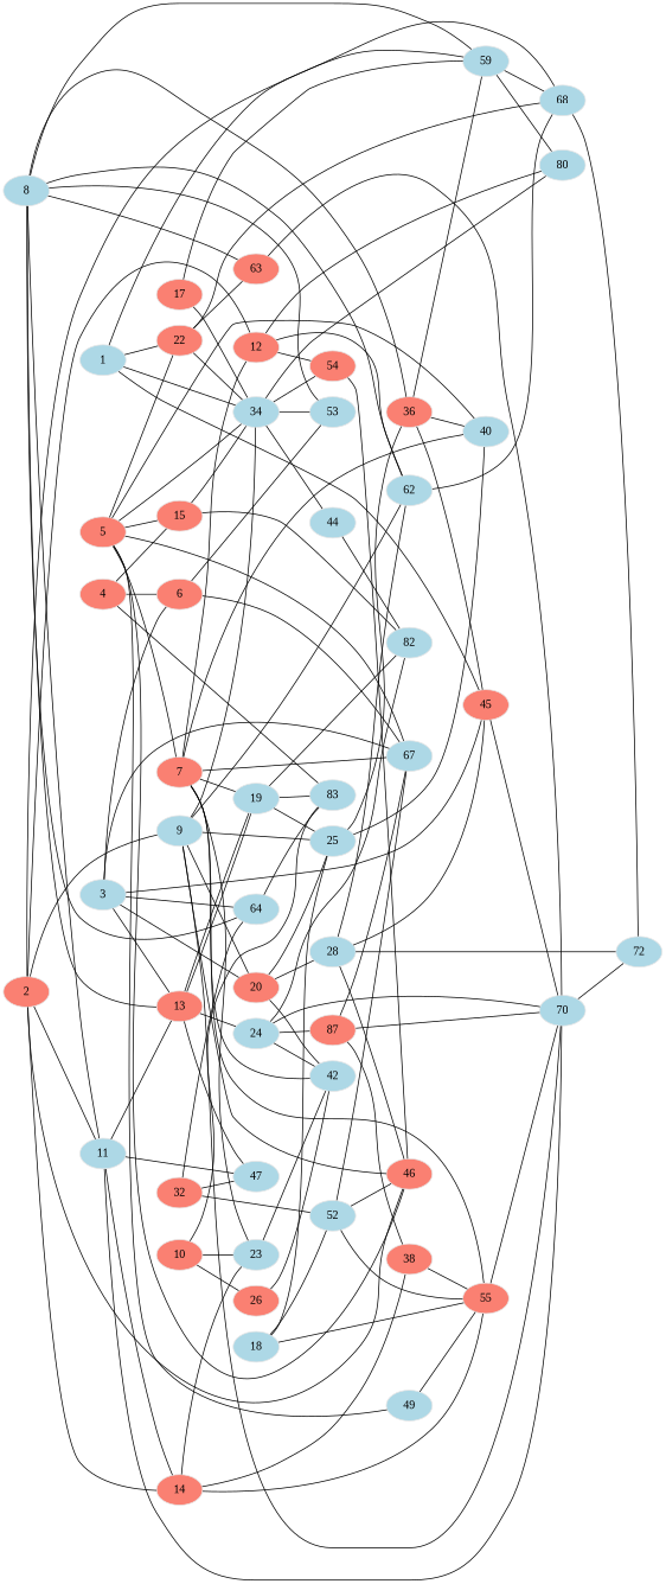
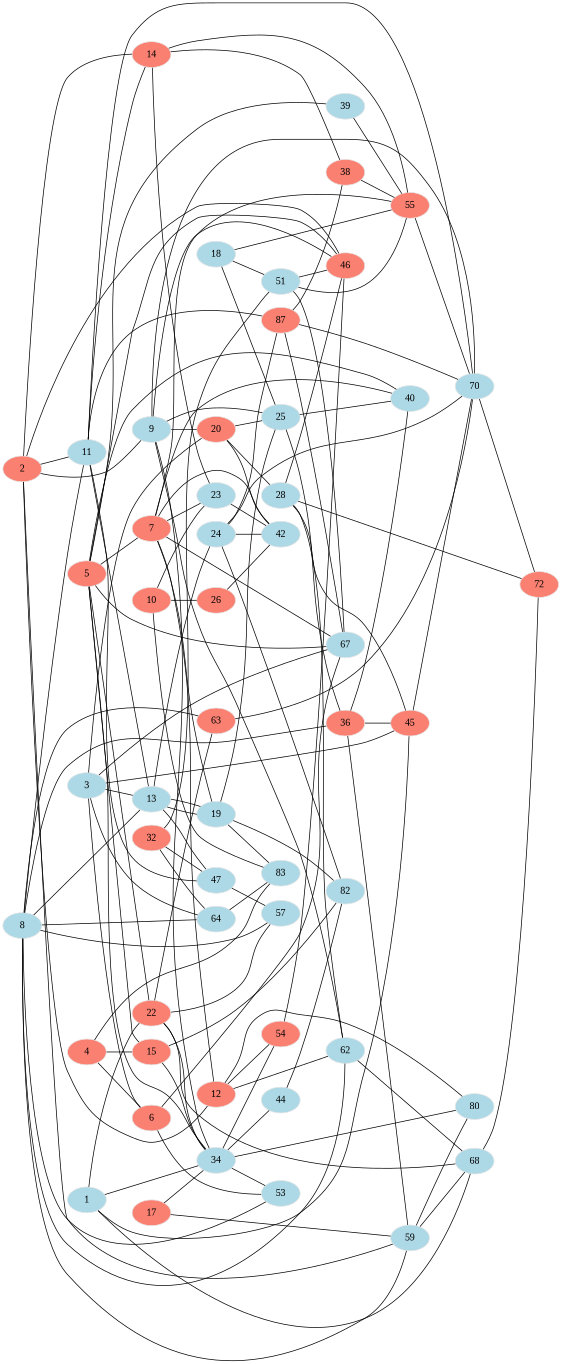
  graph {
    fontname="Liberation Serif"
    rankdir=LR
    node [color=gray90 fillcolor=lightblue fontname="Liberation Serif" style=filled]
    edge [fontname="Liberation Serif"]
    1 [super="+21"]
    22 [fillcolor=salmon super="+41"]
    34 [super="+69"]
    45 [fillcolor=salmon super="+79"]
    68
+   57
    63 [fillcolor=salmon]
    53
    54 [fillcolor=salmon]
    80
    44
    70 [super="+81"]
-   72
+   72 [fillcolor=salmon]
    2 [fillcolor=salmon super="+56"]
    9 [super="+43"]
    11 [super="+78"]
    12 [fillcolor=salmon super="+16"]
    14 [fillcolor=salmon super="+31"]
    59 [super="+71"]
    n20 [fillcolor=salmon label=46 super="+84"]
    20 [fillcolor=salmon super="+51"]
    62 [super="+87"]
    25 [super="+50"]
-   13 [fillcolor=salmon super="+49"]
+   13 [super="+49"]
    n25 [fillcolor=salmon label=87 super="+37"]
    47 [super="+58"]
    23 [super="+33"]
    55 [fillcolor=salmon]
    38 [fillcolor=salmon]
    6 [fillcolor=salmon super="+35"]
    67 [super="+74"]
    3
    64 [super="+77"]
    19
    24 [super="+65"]
    42 [super="+46"]
    28 [super="+75"]
    n38 [label=83]
    4 [fillcolor=salmon]
    15 [fillcolor=salmon super="+48"]
    82 [super="+85"]
    5 [fillcolor=salmon super="+30"]
    7 [fillcolor=salmon super="+29"]
-   39 [label=49]
+   39
    40 [super="+76"]
    8 [super="+73"]
    36 [fillcolor=salmon super="+60"]
    10 [fillcolor=salmon]
    26 [fillcolor=salmon super="+61"]
    17 [fillcolor=salmon]
    18
-   52 [super="+83"]
+   52 [super="+83" label=51]
    32 [fillcolor=salmon]
    1 -- 22
    1 -- 34
    1 -- 45
    1 -- 68
    22 -- 34
    22 -- 68
+   22 -- 57
    22 -- 63
    34 -- 53 [weight=2]
    34 -- 54
    34 -- 80
    34 -- 44
    45 -- 70
    68 -- 72
    63 -- 70
    54 -- n20
    44 -- 82
    70 -- 72
    2 -- 9
    2 -- 11
    2 -- 12
    2 -- 14
    2 -- 59
    2 -- n20
    9 -- 34
    9 -- 70
    9 -- n20
    9 -- 20
    9 -- 62
    9 -- 25
    11 -- 70
    11 -- 14
    11 -- 13
+   11 -- n25
    11 -- 47 [weight=2]
    12 -- 54
    12 -- 80
    12 -- 62
    14 -- 23 [weight=2]
    14 -- 55
    14 -- 38
    59 -- 68
    59 -- 80
    20 -- 25
    20 -- 42
    20 -- 28
    62 -- 68
    25 -- 40
    25 -- 36
    13 -- 47
    13 -- 19
    13 -- 19
    13 -- 24
    n25 -- 70
    n25 -- 38
    n25 -- 67 [weight=2]
+   47 -- 57
    23 -- 42
    55 -- 70
    38 -- 55
    6 -- 53
    6 -- 67
    3 -- 45
    3 -- 20
    3 -- 13
    3 -- 6
    3 -- 67
    3 -- 64
    64 -- n38
    19 -- 25
    19 -- n38
    19 -- 82
    24 -- 70
    24 -- n25
    24 -- 42
    24 -- 82
    28 -- 45
    28 -- 72
    28 -- n20
    28 -- 62 [weight=2]
    4 -- 6
    4 -- n38
    4 -- 15
    15 -- 34
    15 -- 82
    5 -- 22
    5 -- 34
    5 -- n20
    5 -- 67
    5 -- 15
    5 -- 7
    5 -- 39
    5 -- 40
    7 -- 12
    7 -- 23
    7 -- 55
    7 -- 67
    7 -- 19
    7 -- 42
    7 -- 40
    39 -- 55
+   8 -- 57
    8 -- 63
    8 -- 53
    8 -- 11
    8 -- 59
    8 -- 62
    8 -- 13
    8 -- 64
    8 -- 36
    36 -- 45 [weight=2]
    36 -- 59
    36 -- 40
    10 -- 23
    10 -- n38
    10 -- 26
    26 -- 42 [weight=2]
    17 -- 34
    17 -- 59
    18 -- 25
    18 -- 55
    18 -- 52
    52 -- n20
    52 -- 55
    52 -- 67
    32 -- 47
    32 -- 64
    32 -- 52
  }
